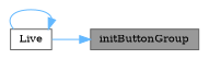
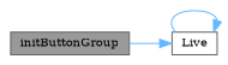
  digraph {
    rankdir=RL
    fontname="DejaVu Serif"
    node [fontname="DejaVu Serif" fontsize=10 shape=box style=filled]
    edge [color=steelblue1 dir=back fontname="DejaVu Serif" fontsize=10 labelfontname=Helvetica labelfontsize=10 style=solid]
    n1 [color=gray40 fillcolor=grey60 fontcolor=black height=0.2 label=initButtonGroup width=0.4]
    n2 [color=grey40 fillcolor=white height=0.2 label=Live width=0.4]
-   n1 -> n2
+   n2 -> n1
    n2 -> n2
  }
